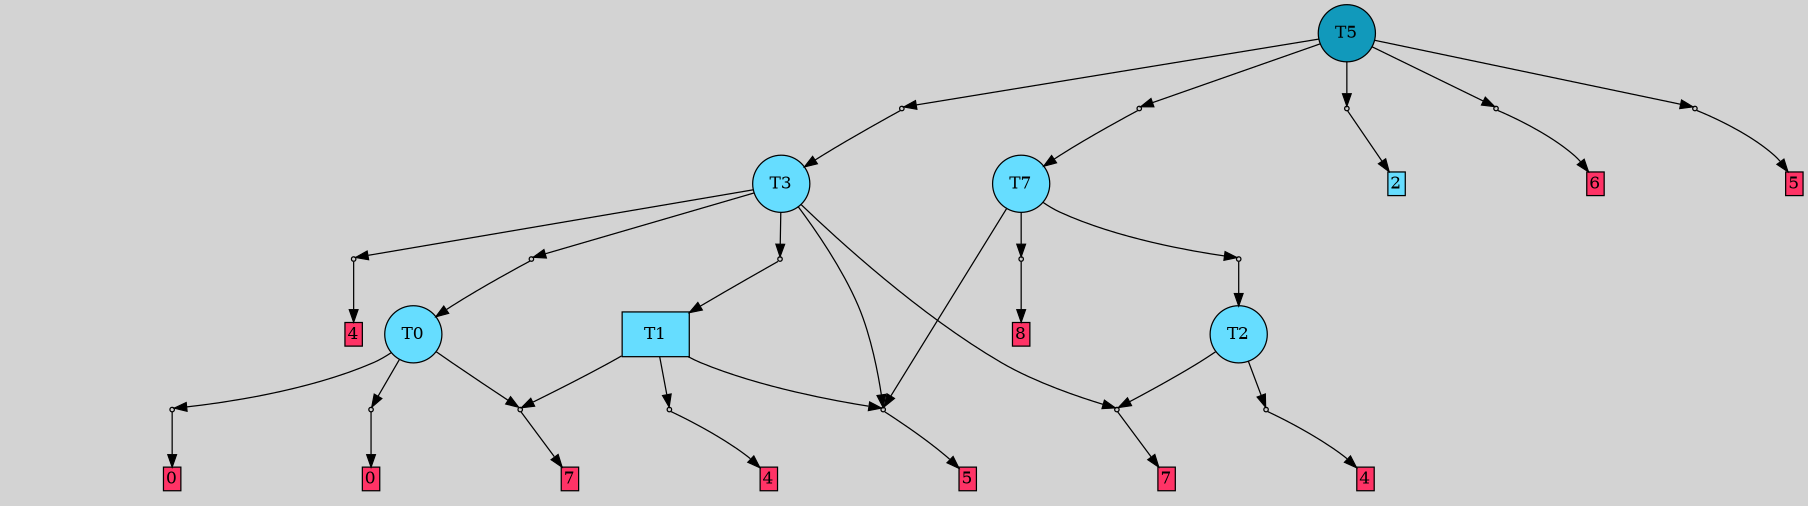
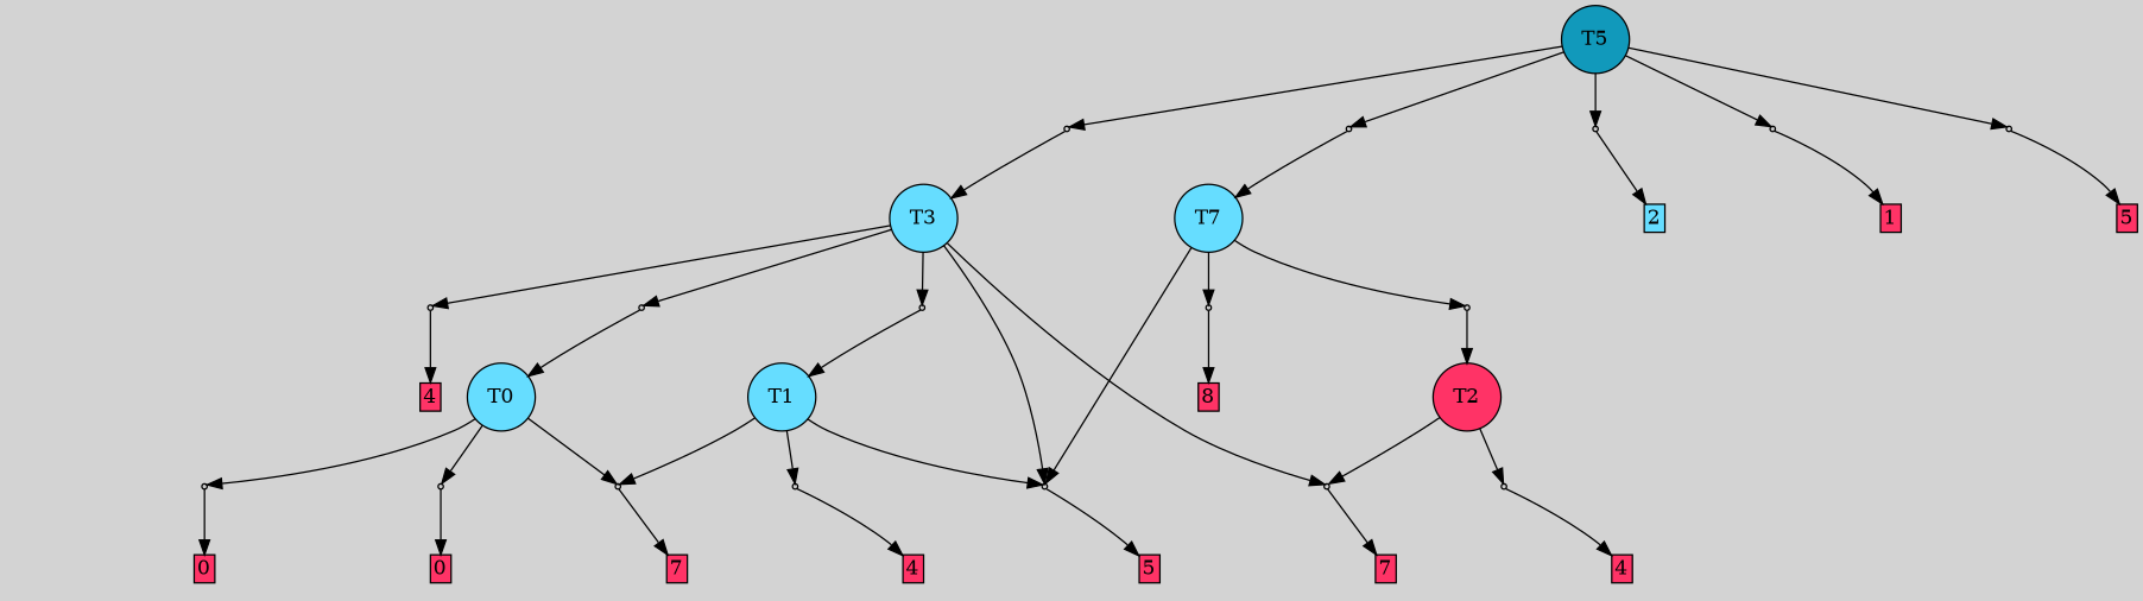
  digraph {
    bgcolor=lightgray
    node [shape=box style=filled]
    T5 [fillcolor="#1199bb" shape=circle]
    P12 [fillcolor="#cccccc" shape=point]
    P13 [fillcolor="#cccccc" shape=point]
    P14 [fillcolor="#cccccc" shape=point]
    P15 [fillcolor="#cccccc" shape=point]
    P16 [fillcolor="#cccccc" shape=point]
    T0 [fillcolor="#66ddff" shape=circle]
    P0 [fillcolor="#cccccc" shape=point]
    P1 [fillcolor="#cccccc" shape=point]
    P2 [fillcolor="#cccccc" shape=point]
    n11 [label="1|0&1|1#2|0&#92;n" style=invis]
    n12 [fillcolor="#ff3366" height=0 label=7 margin=0.03 width=0]
    n13 [label="7|0&2|2#1|5&#92;n" style=invis]
    n14 [fillcolor="#ff3366" height=0 label=0 margin=0.03 width=0]
    n15 [label="0|0&0|0#3|0&#92;n" style=invis]
    n16 [fillcolor="#ff3366" height=0 label=0 margin=0.03 width=0]
-   T1 [fillcolor="#66ddff"]
+   T1 [fillcolor="#66ddff" shape=circle]
    P3 [fillcolor="#cccccc" shape=point]
    P4 [fillcolor="#cccccc" shape=point]
    n20 [label="2|0&4|2#3|2&#92;n" style=invis]
    n21 [fillcolor="#ff3366" height=0 label=5 margin=0.03 width=0]
    n22 [label="1|0&2|2#0|1&#92;n" style=invis]
    n23 [fillcolor="#ff3366" height=0 label=4 margin=0.03 width=0]
-   T2 [fillcolor="#66ddff" shape=circle]
+   T2 [fillcolor="#ff3366" shape=circle]
    P5 [fillcolor="#cccccc" shape=point]
    P6 [fillcolor="#cccccc" shape=point]
    n27 [label="2|0&4|1#3|7&#92;n" style=invis]
    n28 [fillcolor="#ff3366" height=0 label=7 margin=0.03 width=0]
    n29 [label="2|0&3|0#2|4&#92;n" style=invis]
    n30 [fillcolor="#ff3366" height=0 label=4 margin=0.03 width=0]
    T3 [fillcolor="#66ddff" shape=circle]
    P7 [fillcolor="#cccccc" shape=point]
    P8 [fillcolor="#cccccc" shape=point]
    P9 [fillcolor="#cccccc" shape=point]
    n35 [label="1|0&3|6#2|3&#92;n" style=invis]
    n36 [fillcolor="#ff3366" height=0 label=4 margin=0.03 width=0]
    n37 [label="8|0&0|5#2|2&#92;n" style=invis]
    n38 [label="1|0&3|1#2|0&#92;n" style=invis]
    n39 [fillcolor="#66ddff" label=T7 shape=circle]
    P10 [fillcolor="#cccccc" shape=point]
    P11 [fillcolor="#cccccc" shape=point]
    n42 [label="2|0&3|1#1|2&#92;n" style=invis]
    n43 [fillcolor="#ff3366" height=0 label=8 margin=0.03 width=0]
    n44 [label="4|0&4|3#2|3&#92;n" style=invis]
    n45 [label="4|0&4|2#2|6&#92;n" style=invis]
    n46 [label="3|0&3|2#2|0&#92;n" style=invis]
    n47 [fillcolor="#66ddff" height=0 label=2 margin=0.03 width=0]
    n48 [label="8|3&3|4#4|3&#92;n1|0&1|1#0|3&#92;n" style=invis]
    n49 [label="1|0&4|3#1|5&#92;n" style=invis]
-   n50 [fillcolor="#ff3366" height=0 label=6 margin=0.03 width=0]
+   n50 [fillcolor="#ff3366" height=0 label=1 margin=0.03 width=0]
    n51 [label="2|0&4|3#3|2&#92;n" style=invis]
    n52 [fillcolor="#ff3366" height=0 label=5 margin=0.03 width=0]
    subgraph sub_1 {
      rank=same
      T5
    }
    T5 -> P12
    T5 -> P13
    T5 -> P14
    T5 -> P15
    T5 -> P16
    P12 -> T3
    P12 -> n45 [style=invis]
    P13 -> n46 [style=invis]
    P13 -> n47
    P14 -> n39
    P14 -> n48 [style=invis]
    P15 -> n49 [style=invis]
    P15 -> n50
    P16 -> n51 [style=invis]
    P16 -> n52
    T0 -> P0
    T0 -> P1
    T0 -> P2
    P0 -> n11 [style=invis]
    P0 -> n12
    P1 -> n13 [style=invis]
    P1 -> n14
    P2 -> n15 [style=invis]
    P2 -> n16
    T1 -> P0
    T1 -> P3
    T1 -> P4
    P3 -> n20 [style=invis]
    P3 -> n21
    P4 -> n22 [style=invis]
    P4 -> n23
    T2 -> P5
    T2 -> P6
    P5 -> n27 [style=invis]
    P5 -> n28
    P6 -> n29 [style=invis]
    P6 -> n30
    T3 -> P3
    T3 -> P5
    T3 -> P7
    T3 -> P8
    T3 -> P9
    P7 -> n35 [style=invis]
    P7 -> n36
    P8 -> T0
    P8 -> n37 [style=invis]
    P9 -> T1
    P9 -> n38 [style=invis]
    n39 -> P3
    n39 -> P10
    n39 -> P11
    P10 -> n42 [style=invis]
    P10 -> n43
    P11 -> T2
    P11 -> n44 [style=invis]
  }
